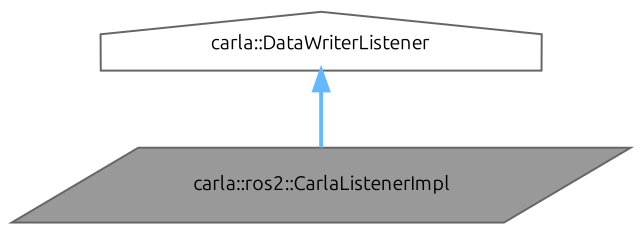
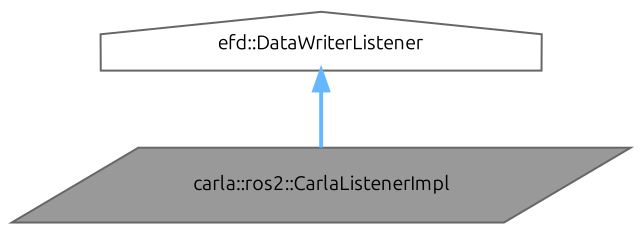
  digraph {
    fontname=Ubuntu
    node [color=gray40 fontname=Ubuntu fontsize=10 style=filled]
    n1 [fillcolor=grey60 fontcolor=black height=0.2 label="carla::ros2::CarlaListenerImpl" shape=parallelogram width=0.4]
-   n2 [fillcolor=white height=0.2 label="carla::DataWriterListener" shape=house width=0.4]
+   n2 [fillcolor=white height=0.2 label="efd::DataWriterListener" shape=house width=0.4]
    n2 -> n1 [color=steelblue1 dir=back fontname=Ubuntu fontsize=10 labelfontname=Helvetica labelfontsize=10 style=bold]
  }
